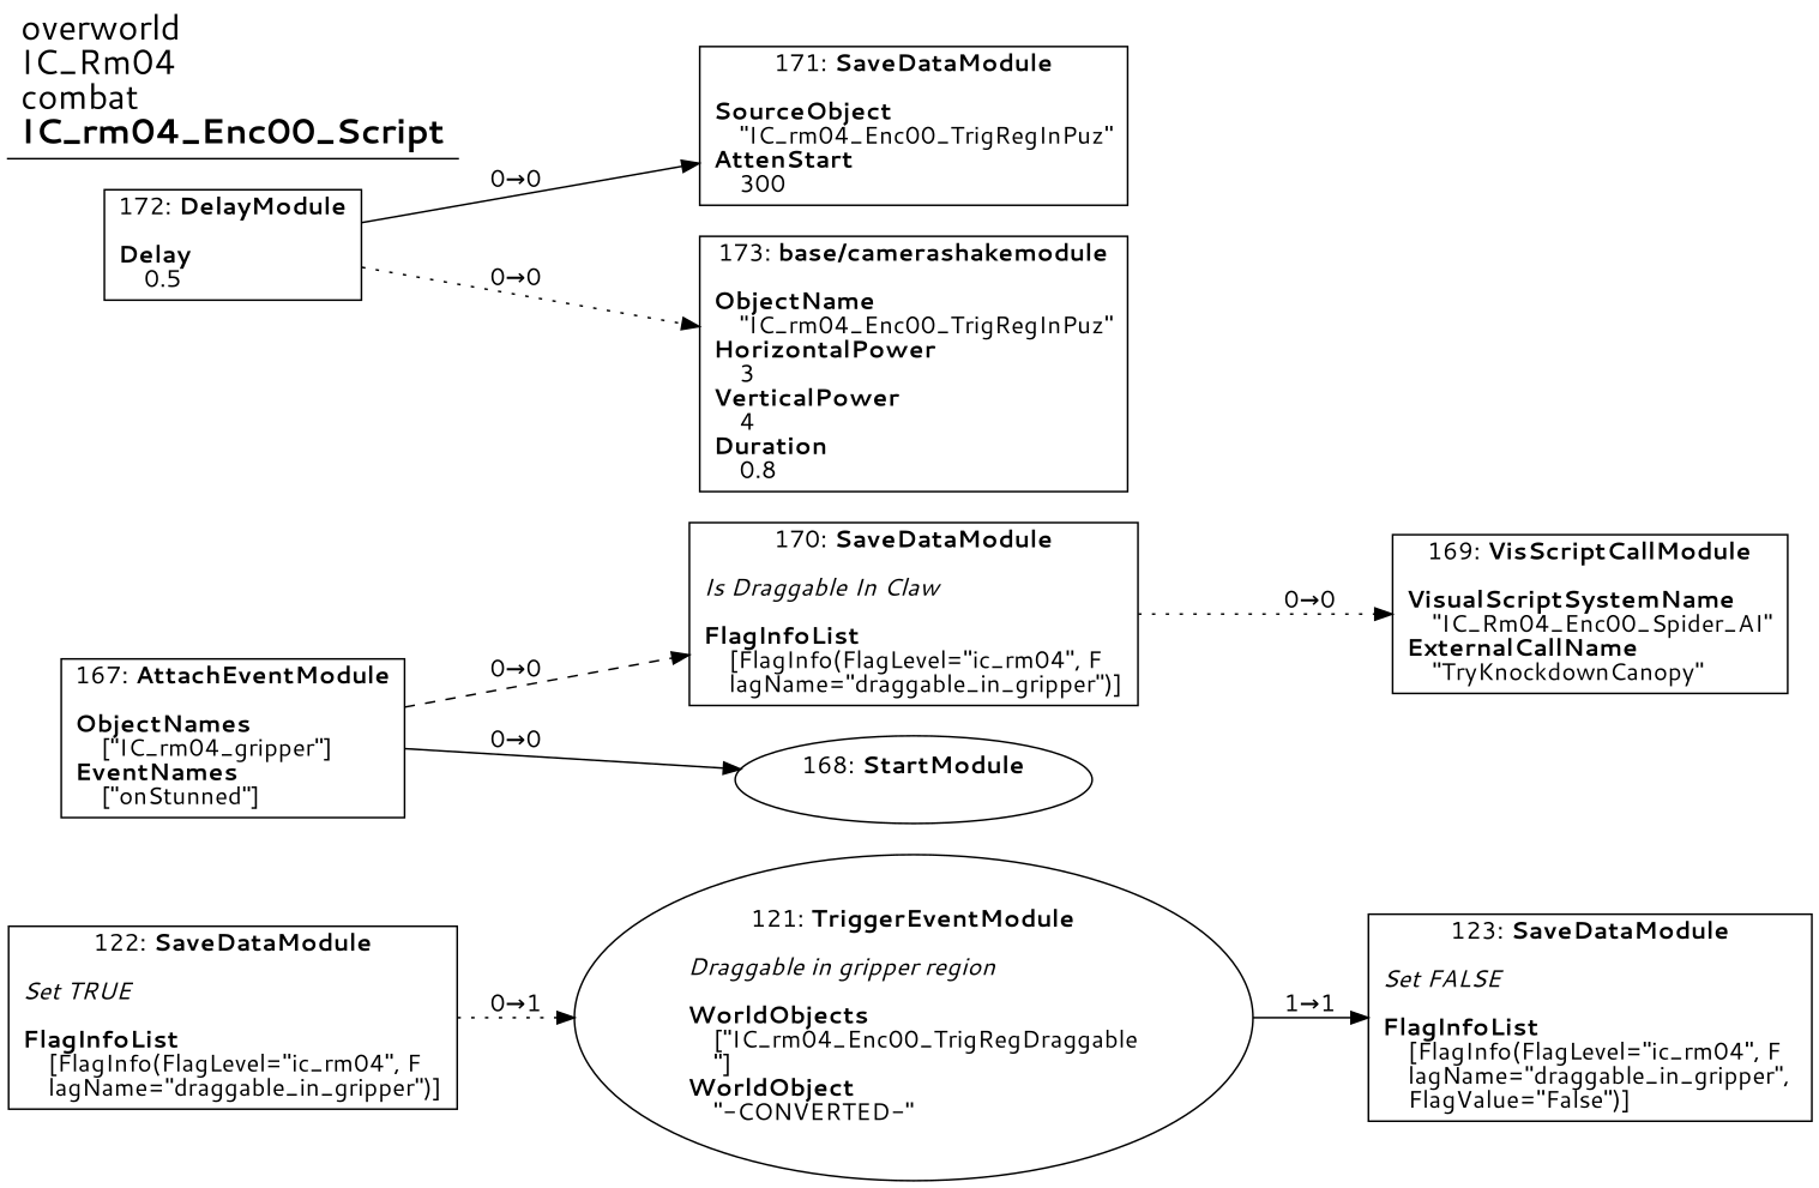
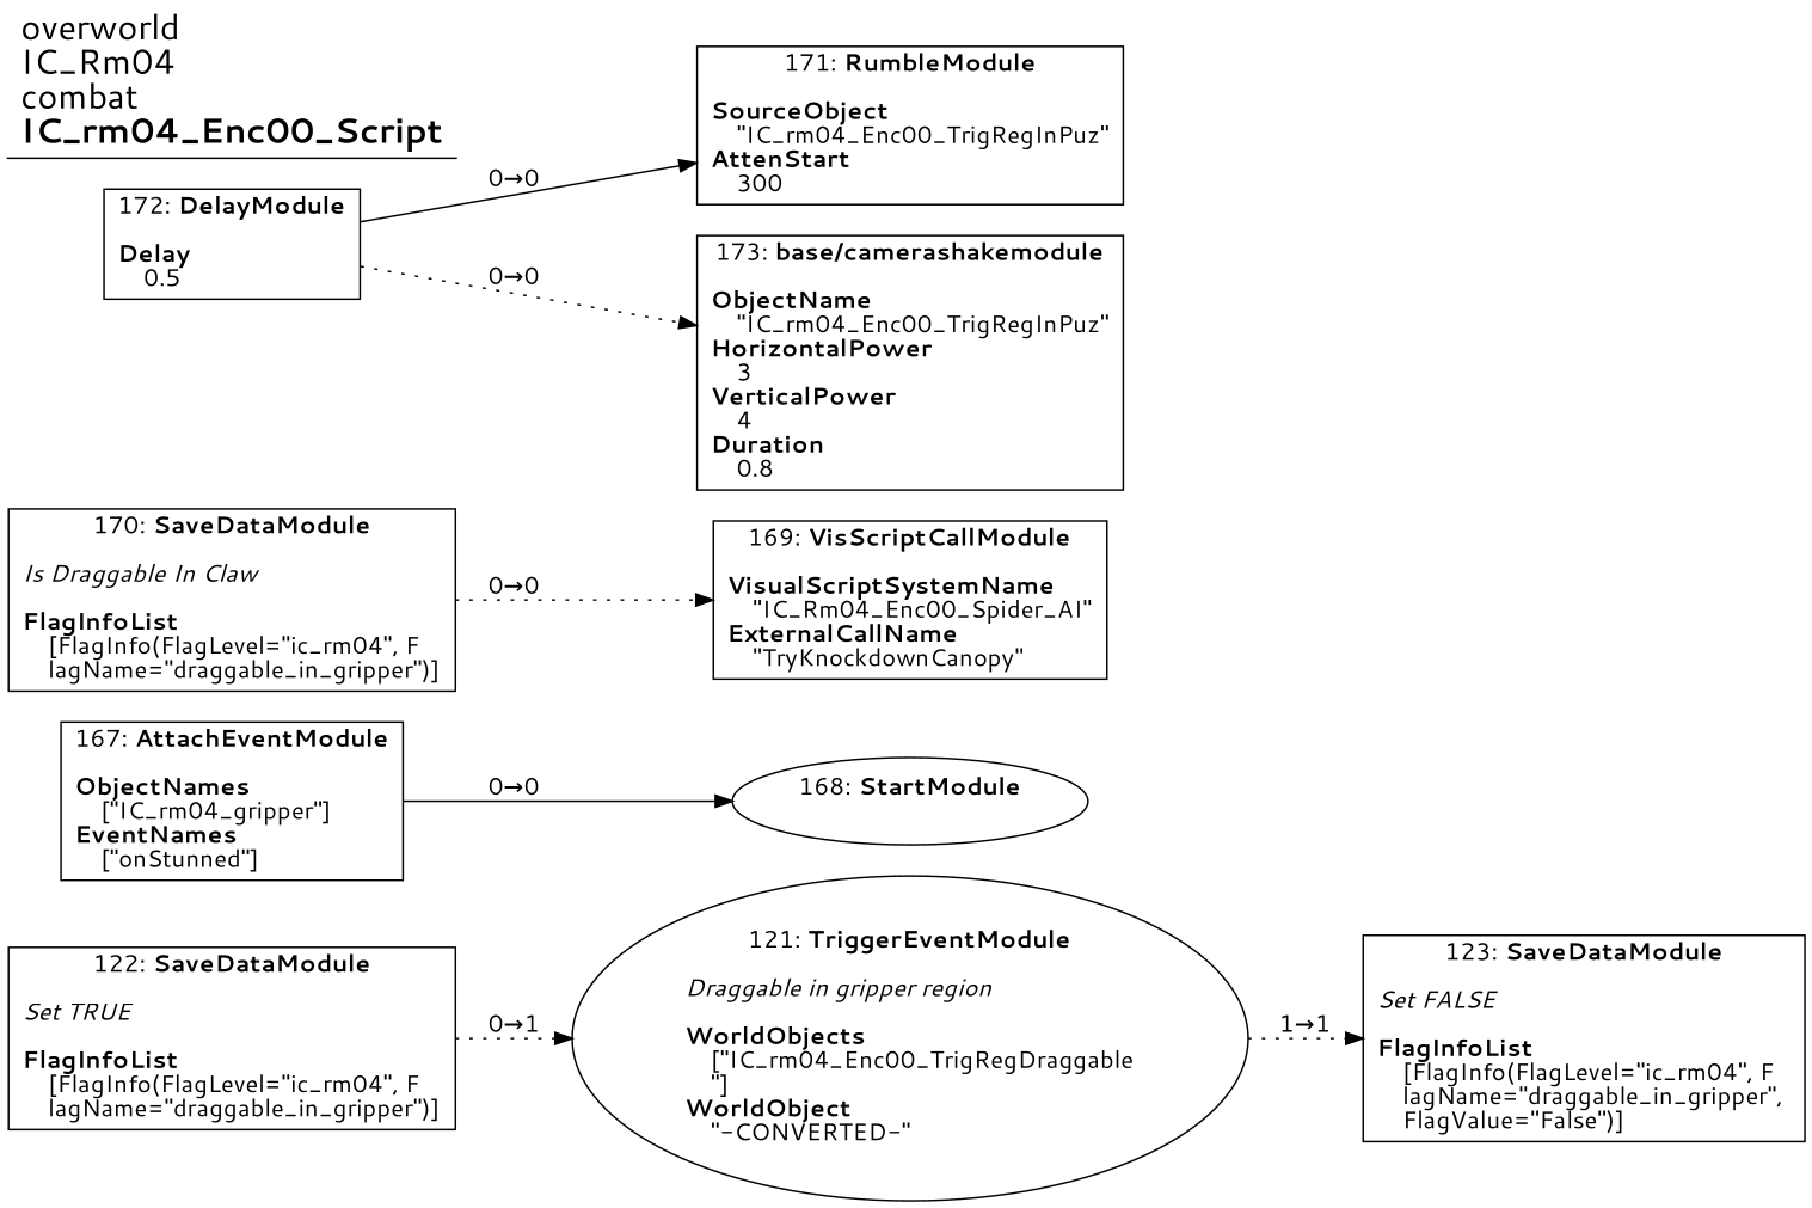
  digraph {
    fontname="Segoe UI"
    rankdir=LR
    splines=spline
    node [fontname="Segoe UI" shape=box]
    edge [fontname="Segoe UI" style=dotted]
    n1 [label=<121: <b>TriggerEventModule</b><br/><br/><i>Draggable in gripper region<br align="left"/></i><br align="left"/><b>WorldObjects</b><br align="left"/>    [&quot;IC_rm04_Enc00_TrigRegDraggable<br align="left"/>    &quot;]<br align="left"/><b>WorldObject</b><br align="left"/>    &quot;-CONVERTED-&quot;<br align="left"/>> shape=oval]
    n2 [label=<123: <b>SaveDataModule</b><br/><br/><i>Set FALSE<br align="left"/></i><br align="left"/><b>FlagInfoList</b><br align="left"/>    [FlagInfo(FlagLevel=&quot;ic_rm04&quot;, F<br align="left"/>    lagName=&quot;draggable_in_gripper&quot;, <br align="left"/>    FlagValue=&quot;False&quot;)]<br align="left"/>>]
    n3 [label=<122: <b>SaveDataModule</b><br/><br/><i>Set TRUE<br align="left"/></i><br align="left"/><b>FlagInfoList</b><br align="left"/>    [FlagInfo(FlagLevel=&quot;ic_rm04&quot;, F<br align="left"/>    lagName=&quot;draggable_in_gripper&quot;)]<br align="left"/>>]
    n4 [label=<167: <b>AttachEventModule</b><br/><br/><b>ObjectNames</b><br align="left"/>    [&quot;IC_rm04_gripper&quot;]<br align="left"/><b>EventNames</b><br align="left"/>    [&quot;onStunned&quot;]<br align="left"/>>]
    n5 [label=<170: <b>SaveDataModule</b><br/><br/><i>Is Draggable In Claw<br align="left"/></i><br align="left"/><b>FlagInfoList</b><br align="left"/>    [FlagInfo(FlagLevel=&quot;ic_rm04&quot;, F<br align="left"/>    lagName=&quot;draggable_in_gripper&quot;)]<br align="left"/>>]
    n6 [label=<168: <b>StartModule</b><br/><br/>> shape=oval]
    n7 [label=<169: <b>VisScriptCallModule</b><br/><br/><b>VisualScriptSystemName</b><br align="left"/>    &quot;IC_Rm04_Enc00_Spider_AI&quot;<br align="left"/><b>ExternalCallName</b><br align="left"/>    &quot;TryKnockdownCanopy&quot;<br align="left"/>>]
    n8 [label=<172: <b>DelayModule</b><br/><br/><b>Delay</b><br align="left"/>    0.5<br align="left"/>>]
-   n9 [label=<171: <b>SaveDataModule</b><br/><br/><b>SourceObject</b><br align="left"/>    &quot;IC_rm04_Enc00_TrigRegInPuz&quot;<br align="left"/><b>AttenStart</b><br align="left"/>    300<br align="left"/>>]
+   n9 [label=<171: <b>RumbleModule</b><br/><br/><b>SourceObject</b><br align="left"/>    &quot;IC_rm04_Enc00_TrigRegInPuz&quot;<br align="left"/><b>AttenStart</b><br align="left"/>    300<br align="left"/>>]
    n10 [label=<173: <b>base/camerashakemodule</b><br/><br/><b>ObjectName</b><br align="left"/>    &quot;IC_rm04_Enc00_TrigRegInPuz&quot;<br align="left"/><b>HorizontalPower</b><br align="left"/>    3<br align="left"/><b>VerticalPower</b><br align="left"/>    4<br align="left"/><b>Duration</b><br align="left"/>    0.8<br align="left"/>>]
    n11 [label=<<font point-size="20">overworld<br align="left"/>IC_Rm04<br align="left"/>combat<br align="left"/><b>IC_rm04_Enc00_Script</b><br align="left"/></font>> shape=underline]
-   n1 -> n2 [label="1→1" style=solid]
+   n1 -> n2 [label="1→1"]
    n3 -> n1 [label="0→1"]
-   n4 -> n5 [label="0→0" style=dashed]
    n4 -> n6 [label="0→0" style=solid]
    n5 -> n7 [label="0→0"]
    n8 -> n9 [label="0→0" style=solid]
    n8 -> n10 [label="0→0"]
  }
